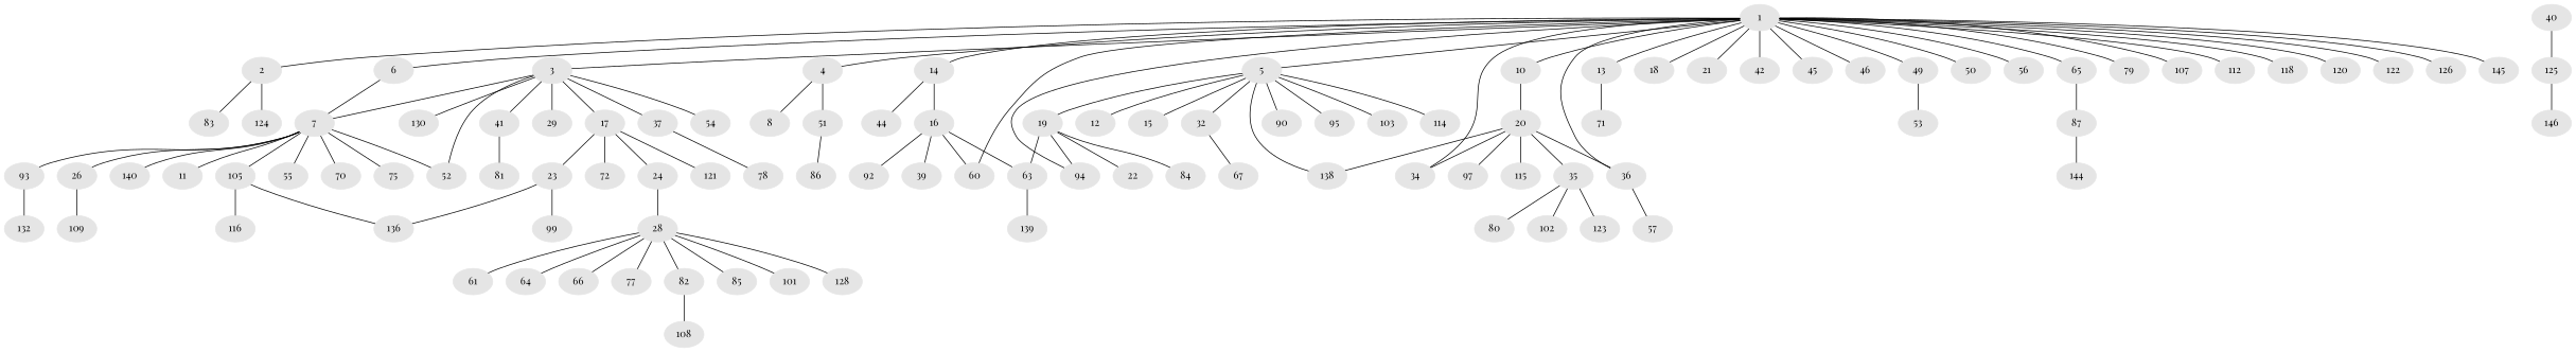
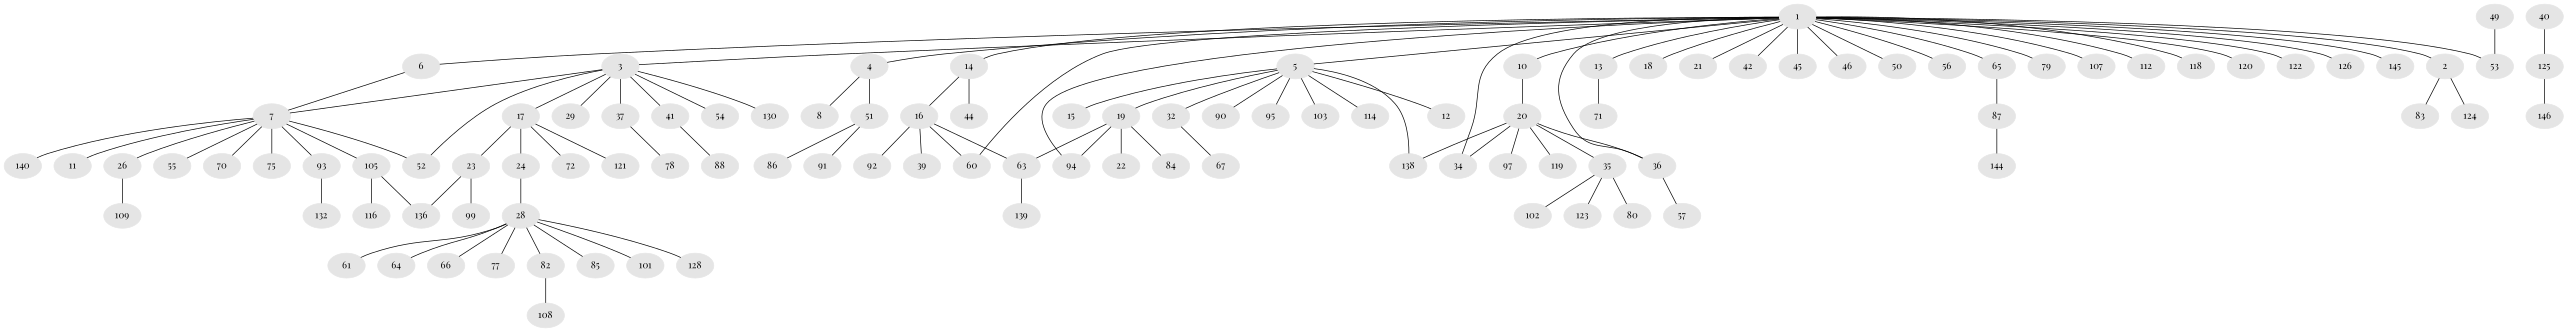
  graph {
    fontname="Playfair Display"
    node [color=gray90 fontname="Playfair Display" style=filled]
    edge [fontname="Playfair Display"]
    1 [super="+9"]
    2 [super="+48"]
    3 [super="+73"]
    4 [super="+96"]
    5 [super="+30"]
    6 [super="+68"]
    10
    13 [super="+133"]
    14 [super="+31"]
    18 [super="+88"]
    21
    34
    36 [super="+131"]
    42
    45
    46
    49
    50
    56
    60 [super="+62"]
    65
    79
    94
    107
    112
    118
    120
    122
    126 [super="+137"]
    145
    83
    124
    7 [super="+25"]
    17 [super="+111"]
    29
    37 [super="+38"]
    41
    52 [super="+69"]
    54
    130
    8
    51 [super="+98"]
    12
    15
    19
    32 [super="+58"]
    90
    95
    103
    114
    138
    20 [super="+27"]
    71
    16 [super="+113"]
    44
    57 [super="+110"]
    53
    87 [super="+89"]
    11
    26 [super="+143"]
    55
    70 [super="+134"]
    75
    93
    105 [super="+106"]
    140
    23 [super="+43"]
    24
    72
    121
    78
-   81
+   81 [label=88]
    86
+   91
    63 [super="+76"]
    22 [super="+115"]
    84
    67
    109 [super="+141"]
    40 [super="+100"]
    125 [super="+142"]
    132
    136
    116
    35 [super="+59"]
    97
-   119 [label=115]
+   119
    39 [super="+47"]
    92
    139
    99
    28 [super="+33"]
    80
    102
    123 [super="+128"]
    61
    64
    66
    77
    82 [super="+104"]
    85
    101 [super="+135"]
    n103 [label=128]
    108
    146
    144
    1 -- 2
    1 -- 3
    1 -- 4
    1 -- 5
    1 -- 6
    1 -- 10
    1 -- 13
    1 -- 14
    1 -- 18
    1 -- 21
    1 -- 34
    1 -- 36
    1 -- 42
    1 -- 45
    1 -- 46
-   1 -- 49
+   1 -- 53
    1 -- 50
    1 -- 56
    1 -- 60
    1 -- 65
    1 -- 79
    1 -- 94
    1 -- 107
    1 -- 112
    1 -- 118
    1 -- 120
    1 -- 122
    1 -- 126
    1 -- 145
    2 -- 83
    2 -- 124
    3 -- 7
    3 -- 17
    3 -- 29
    3 -- 37
    3 -- 41
    3 -- 52
    3 -- 54
    3 -- 130
    4 -- 8
    4 -- 51
    5 -- 12
    5 -- 15
    5 -- 19
    5 -- 32
    5 -- 90
    5 -- 95
    5 -- 103
    5 -- 114
    5 -- 138
    6 -- 7
    10 -- 20
    13 -- 71
    14 -- 16
    14 -- 44
    36 -- 57
    49 -- 53
    65 -- 87
    7 -- 52
    7 -- 11
    7 -- 26
    7 -- 55
    7 -- 70
    7 -- 75
    7 -- 93
    7 -- 105
    7 -- 140
    17 -- 23
    17 -- 24
    17 -- 72
    17 -- 121
    37 -- 78
    41 -- 81
    51 -- 86
+   51 -- 91
    19 -- 94
    19 -- 63
    19 -- 22
    19 -- 84
    32 -- 67
    20 -- 34
    20 -- 36
    20 -- 138
    20 -- 35
    20 -- 97
    20 -- 119
    16 -- 60
    16 -- 63
    16 -- 39
    16 -- 92
    87 -- 144
    26 -- 109
    93 -- 132
    105 -- 136
    105 -- 116
    23 -- 136
    23 -- 99
    24 -- 28
    63 -- 139
    40 -- 125
    125 -- 146
    35 -- 80
    35 -- 102
    35 -- 123
    28 -- 61
    28 -- 64
    28 -- 66
    28 -- 77
    28 -- 82
    28 -- 85
    28 -- 101
    28 -- n103
    82 -- 108
  }
